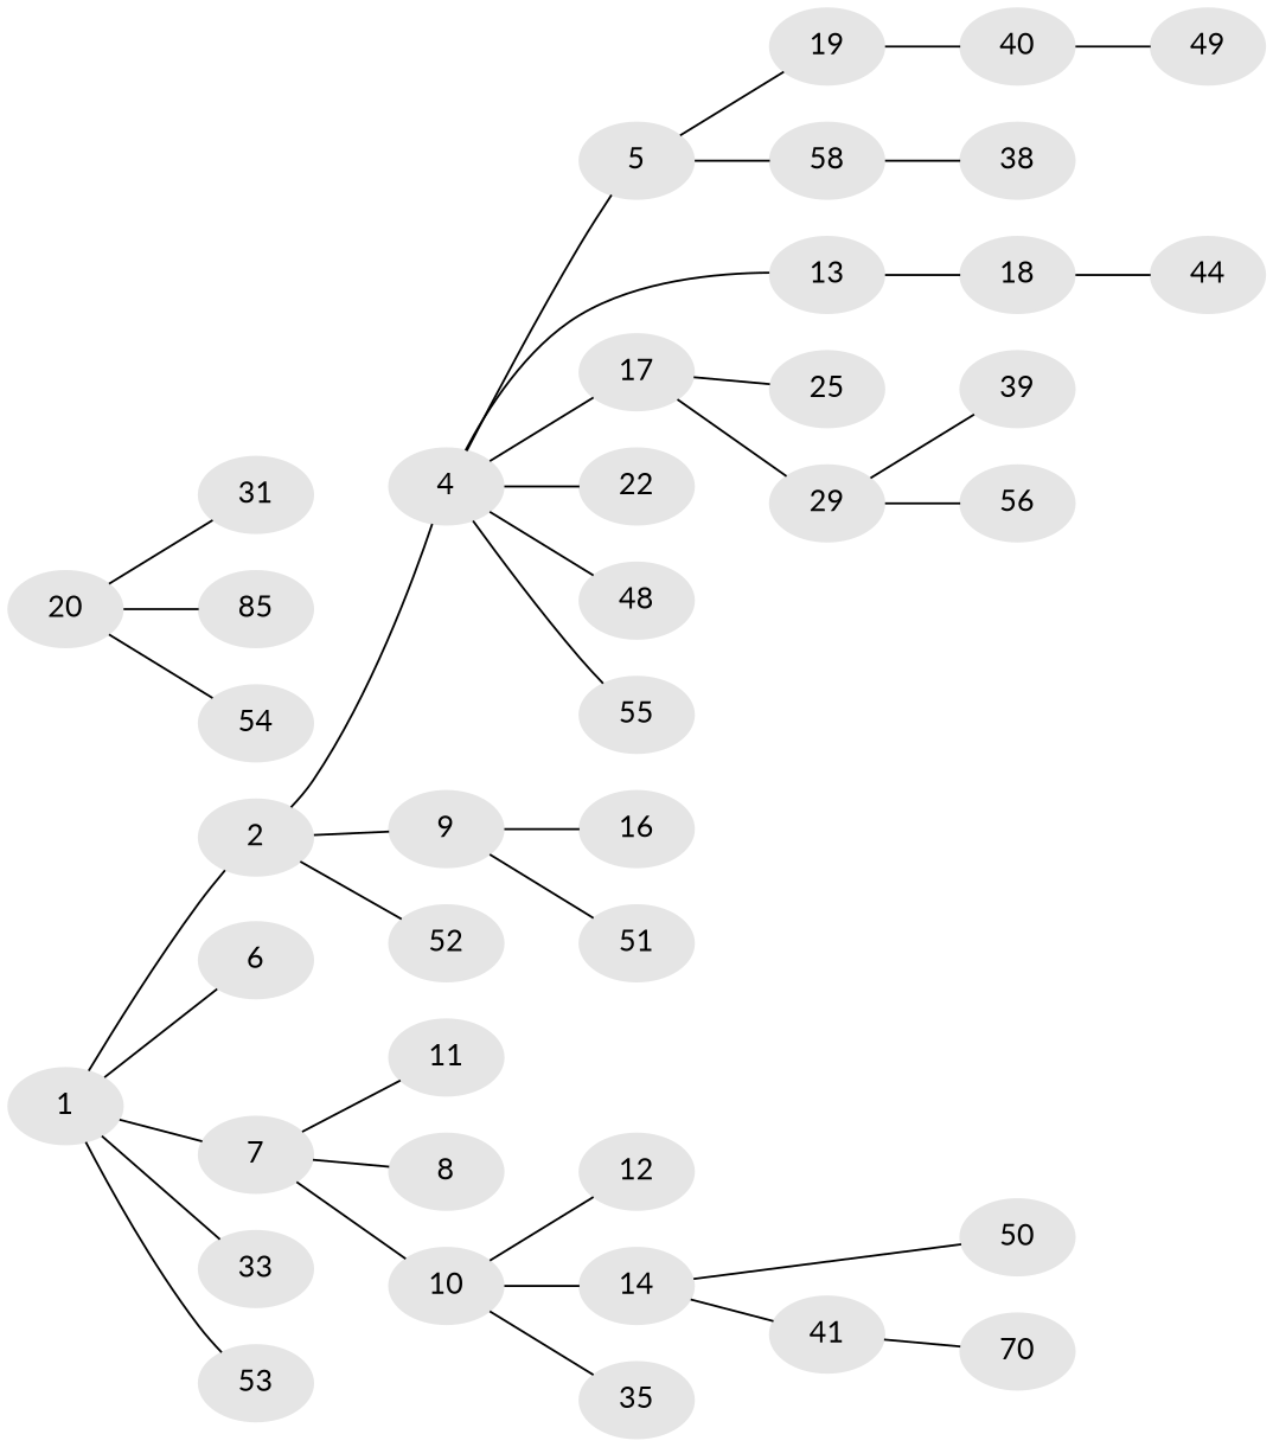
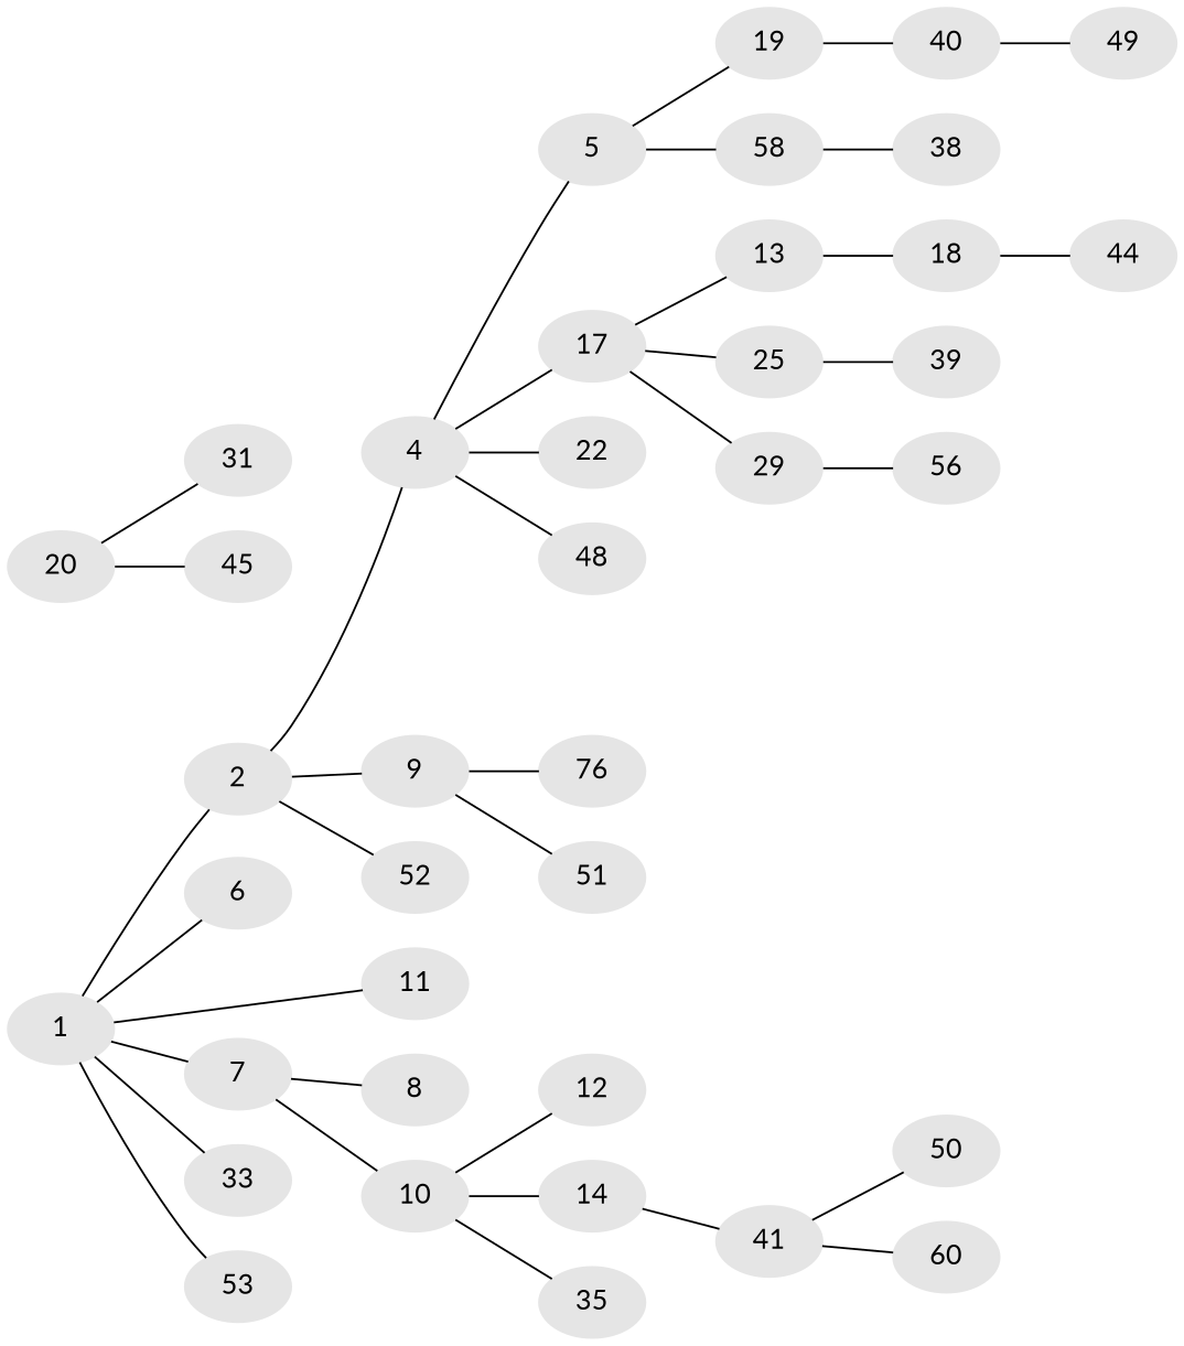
  graph {
    fontname=Lato
    rankdir=LR
    node [color=gray90 fontname=Lato style=filled]
    edge [fontname=Lato]
    1 [super="+3"]
    2 [super="+26"]
    6 [super="+59"]
    7
    11
    33
    53
    4 [super="+28"]
    9 [super="+21"]
    52
    8 [super="+34"]
    10 [super="+24"]
    5 [super="+15"]
    13
    17 [super="+23"]
    22
    48
-   55 [super="+61"]
-   16 [super="+37"]
+   16 [super="+37" label=76]
    51
    19 [super="+27"]
    58
    18 [super="+36"]
    25
    29 [super="+32"]
    40 [super="+42"]
    38
    12
    14 [super="+30"]
    35
    20 [super="+43"]
    31 [super="+46"]
-   45 [label=85]
-   54
+   45
    41 [super="+47"]
    44
    50
-   60 [label=70]
+   60
    39 [super="+57"]
    56
    49
    1 -- 2
    1 -- 6
    1 -- 7
-   7 -- 11
+   1 -- 11
    1 -- 33
    1 -- 53
    2 -- 4
    2 -- 9
    2 -- 52
    7 -- 8
    7 -- 10
    4 -- 5
-   4 -- 13
+   17 -- 13
    4 -- 17
    4 -- 22
    4 -- 48
-   4 -- 55
    9 -- 16
    9 -- 51
    10 -- 12
    10 -- 14
    10 -- 35
    5 -- 19
    5 -- 58
    13 -- 18
    17 -- 25
    17 -- 29
    19 -- 40
    58 -- 38
    18 -- 44
-   29 -- 39
+   25 -- 39
    29 -- 56
    40 -- 49
    14 -- 41
    20 -- 31
    20 -- 45
-   20 -- 54
-   14 -- 50
+   41 -- 50
    41 -- 60
  }
